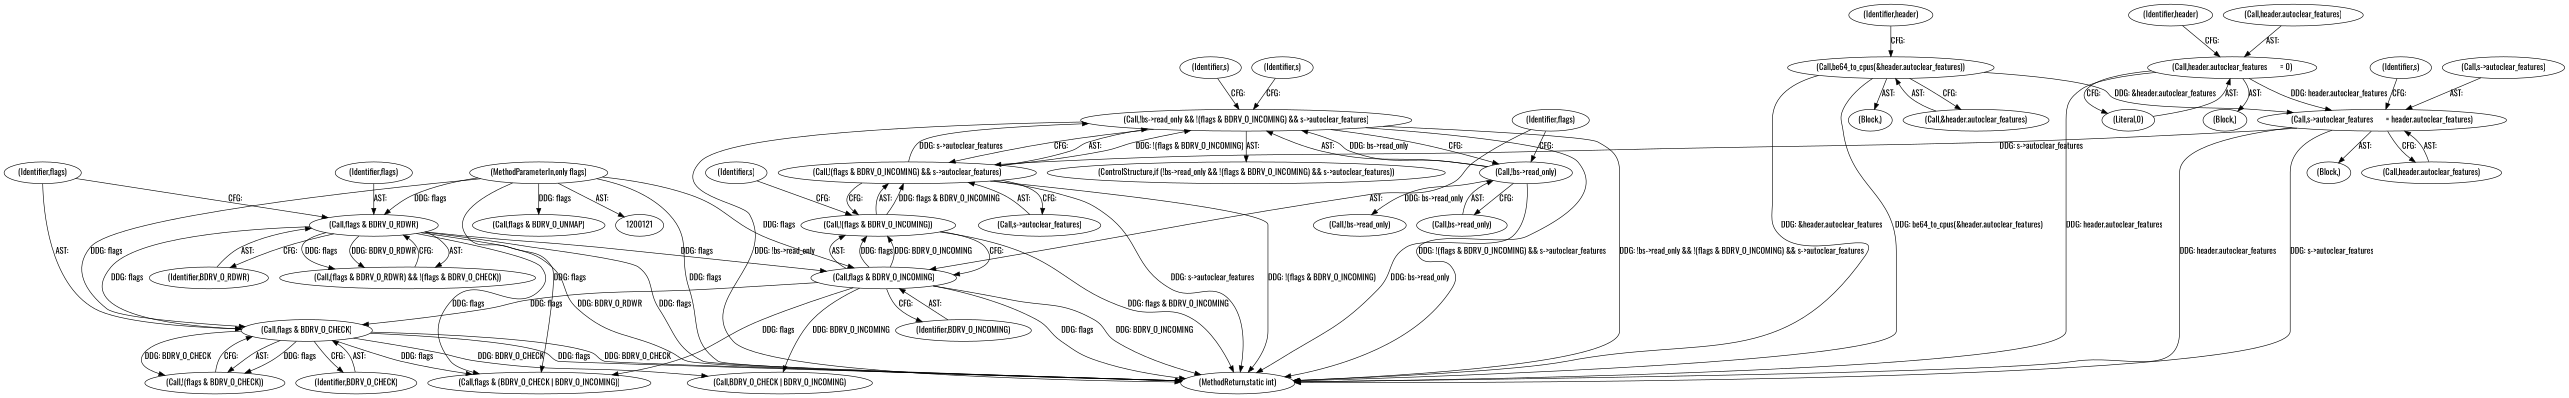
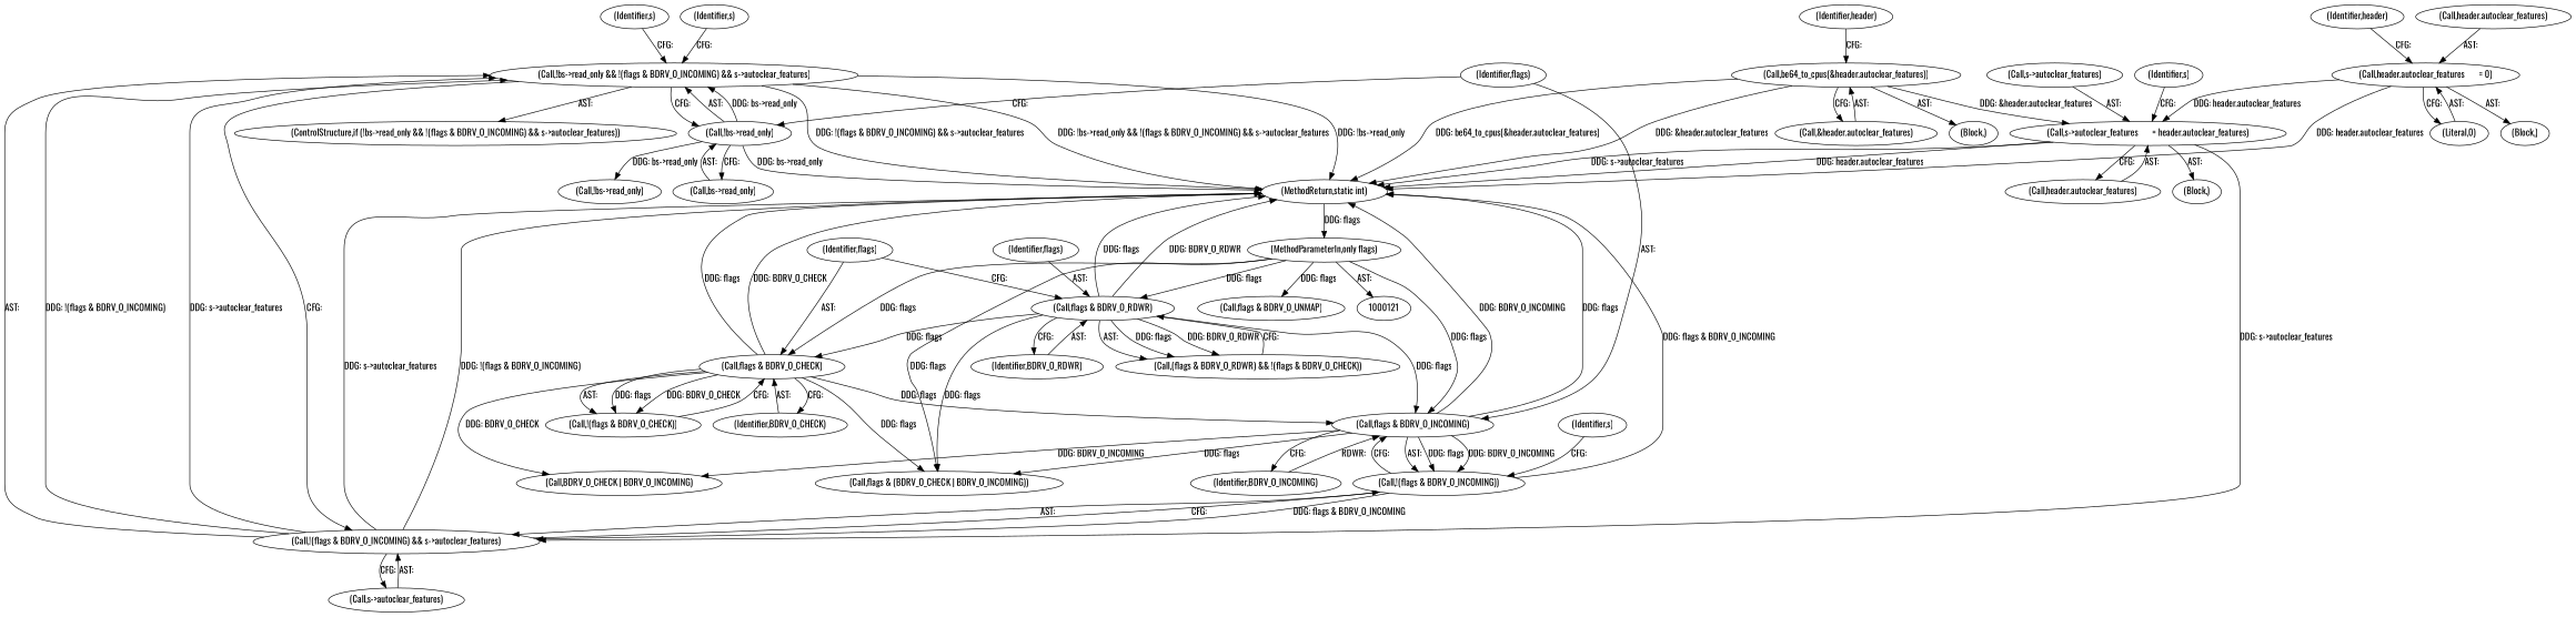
  digraph {
    fontname=Oswald
    node [fontname=Oswald]
    edge [fontname=Oswald]
    n1 [label="(Call,!bs->read_only && !(flags & BDRV_O_INCOMING) && s->autoclear_features)"]
    n2 [label="(Call,!bs->read_only)"]
    n3 [label="(Call,!(flags & BDRV_O_INCOMING) && s->autoclear_features)"]
    n4 [label="(ControlStructure,if (!bs->read_only && !(flags & BDRV_O_INCOMING) && s->autoclear_features))"]
    n5 [label="(MethodReturn,static int)"]
    n6 [label="(Call,!bs->read_only)"]
    n7 [label="(Call,bs->read_only)"]
    n8 [label="(Call,!(flags & BDRV_O_INCOMING))"]
    n9 [label="(Call,s->autoclear_features)"]
    n10 [label="(Call,flags & BDRV_O_INCOMING)"]
    n11 [label="(Call,BDRV_O_CHECK | BDRV_O_INCOMING)"]
    n12 [label="(Call,flags & (BDRV_O_CHECK | BDRV_O_INCOMING))"]
    n13 [label="(Identifier,BDRV_O_INCOMING)"]
    n14 [label="(MethodParameterIn,only flags)"]
    n15 [label="(Call,flags & BDRV_O_CHECK)"]
    n16 [label="(Call,flags & BDRV_O_RDWR)"]
    n17 [label="(Call,flags & BDRV_O_UNMAP)"]
-   1000121 [label=1200121]
+   1000121
    n19 [label="(Call,!(flags & BDRV_O_CHECK))"]
    n20 [label="(Identifier,BDRV_O_CHECK)"]
    n21 [label="(Identifier,BDRV_O_RDWR)"]
    n22 [label="(Call,(flags & BDRV_O_RDWR) && !(flags & BDRV_O_CHECK))"]
    n23 [label="(Call,s->autoclear_features       = header.autoclear_features)"]
    n24 [label="(Call,header.autoclear_features)"]
    n25 [label="(Block,)"]
    n26 [label="(Call,be64_to_cpus(&header.autoclear_features))"]
    n27 [label="(Call,&header.autoclear_features)"]
    n28 [label="(Block,)"]
    n29 [label="(Call,header.autoclear_features       = 0)"]
    n30 [label="(Literal,0)"]
    n31 [label="(Block,)"]
    n32 [label="(Identifier,s)"]
    n33 [label="(Identifier,s)"]
    n34 [label="(Identifier,flags)"]
    n35 [label="(Identifier,s)"]
    n36 [label="(Identifier,header)"]
    n37 [label="(Identifier,s)"]
    n38 [label="(Call,s->autoclear_features)"]
    n39 [label="(Identifier,header)"]
    n40 [label="(Identifier,flags)"]
    n41 [label="(Call,header.autoclear_features)"]
    n42 [label="(Identifier,flags)"]
    n1 -> n2 [label="CFG: "]
    n1 -> n3 [label="CFG: "]
    n1 -> n4 [label="AST: "]
    n1 -> n5 [label="DDG: !bs->read_only && !(flags & BDRV_O_INCOMING) && s->autoclear_features"]
    n1 -> n5 [label="DDG: !bs->read_only"]
    n1 -> n5 [label="DDG: !(flags & BDRV_O_INCOMING) && s->autoclear_features"]
    n2 -> n1 [label="AST: "]
    n2 -> n1 [label="DDG: bs->read_only"]
    n2 -> n5 [label="DDG: bs->read_only"]
    n2 -> n6 [label="DDG: bs->read_only"]
    n2 -> n7 [label="CFG: "]
    n3 -> n1 [label="AST: "]
    n3 -> n1 [label="DDG: !(flags & BDRV_O_INCOMING)"]
    n3 -> n1 [label="DDG: s->autoclear_features"]
    n3 -> n5 [label="DDG: s->autoclear_features"]
    n3 -> n5 [label="DDG: !(flags & BDRV_O_INCOMING)"]
    n3 -> n8 [label="CFG: "]
    n3 -> n9 [label="CFG: "]
    n7 -> n2 [label="AST: "]
    n8 -> n3 [label="AST: "]
    n8 -> n3 [label="DDG: flags & BDRV_O_INCOMING"]
    n8 -> n5 [label="DDG: flags & BDRV_O_INCOMING"]
    n8 -> n10 [label="CFG: "]
    n9 -> n3 [label="AST: "]
    n10 -> n5 [label="DDG: flags"]
    n10 -> n5 [label="DDG: BDRV_O_INCOMING"]
    n10 -> n8 [label="AST: "]
    n10 -> n8 [label="DDG: flags"]
    n10 -> n8 [label="DDG: BDRV_O_INCOMING"]
    n10 -> n11 [label="DDG: BDRV_O_INCOMING"]
    n10 -> n12 [label="DDG: flags"]
    n10 -> n13 [label="CFG: "]
-   n13 -> n10 [label="AST: "]
-   n14 -> n5 [label="DDG: flags"]
+   n13 -> n10 [label="RDWR: "]
+   n5 -> n14 [label="DDG: flags"]
    n14 -> n10 [label="DDG: flags"]
    n14 -> n12 [label="DDG: flags"]
    n14 -> n15 [label="DDG: flags"]
    n14 -> n16 [label="DDG: flags"]
    n14 -> n17 [label="DDG: flags"]
    n14 -> 1000121 [label="AST: "]
    n15 -> n5 [label="DDG: flags"]
    n15 -> n5 [label="DDG: BDRV_O_CHECK"]
-   n10 -> n15 [label="DDG: flags"]
+   n15 -> n10 [label="DDG: flags"]
    n15 -> n11 [label="DDG: BDRV_O_CHECK"]
    n15 -> n12 [label="DDG: flags"]
    n15 -> n19 [label="AST: "]
    n15 -> n19 [label="DDG: flags"]
    n15 -> n19 [label="DDG: BDRV_O_CHECK"]
    n15 -> n20 [label="CFG: "]
    n16 -> n5 [label="DDG: BDRV_O_RDWR"]
    n16 -> n5 [label="DDG: flags"]
    n16 -> n10 [label="DDG: flags"]
    n16 -> n12 [label="DDG: flags"]
    n16 -> n15 [label="DDG: flags"]
    n16 -> n21 [label="CFG: "]
    n16 -> n22 [label="AST: "]
    n16 -> n22 [label="DDG: flags"]
    n16 -> n22 [label="DDG: BDRV_O_RDWR"]
    n19 -> n15 [label="CFG: "]
    n20 -> n15 [label="AST: "]
    n21 -> n16 [label="AST: "]
    n22 -> n16 [label="CFG: "]
    n23 -> n3 [label="DDG: s->autoclear_features"]
    n23 -> n5 [label="DDG: header.autoclear_features"]
    n23 -> n5 [label="DDG: s->autoclear_features"]
    n23 -> n24 [label="CFG: "]
    n23 -> n25 [label="AST: "]
    n24 -> n23 [label="AST: "]
    n26 -> n5 [label="DDG: &header.autoclear_features"]
    n26 -> n5 [label="DDG: be64_to_cpus(&header.autoclear_features)"]
    n26 -> n23 [label="DDG: &header.autoclear_features"]
    n26 -> n27 [label="CFG: "]
    n26 -> n28 [label="AST: "]
    n27 -> n26 [label="AST: "]
    n29 -> n5 [label="DDG: header.autoclear_features"]
    n29 -> n23 [label="DDG: header.autoclear_features"]
    n29 -> n30 [label="CFG: "]
    n29 -> n31 [label="AST: "]
    n30 -> n29 [label="AST: "]
    n32 -> n1 [label="CFG: "]
    n33 -> n23 [label="CFG: "]
    n34 -> n2 [label="CFG: "]
    n34 -> n10 [label="AST: "]
    n35 -> n8 [label="CFG: "]
    n36 -> n29 [label="CFG: "]
    n37 -> n1 [label="CFG: "]
    n38 -> n23 [label="AST: "]
    n39 -> n26 [label="CFG: "]
    n40 -> n16 [label="AST: "]
    n41 -> n29 [label="AST: "]
    n42 -> n15 [label="AST: "]
    n42 -> n16 [label="CFG: "]
  }
